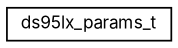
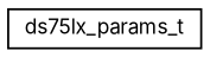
  digraph {
    rankdir=TB
    fontname=Inter
-   n1 [color=black fillcolor=white fontname=Inter fontsize=10 height=0.2 label=ds95lx_params_t shape=record style=filled width=0.4]
+   n1 [color=black fillcolor=white fontname=Inter fontsize=10 height=0.2 label=ds75lx_params_t shape=record style=filled width=0.4]
  }
